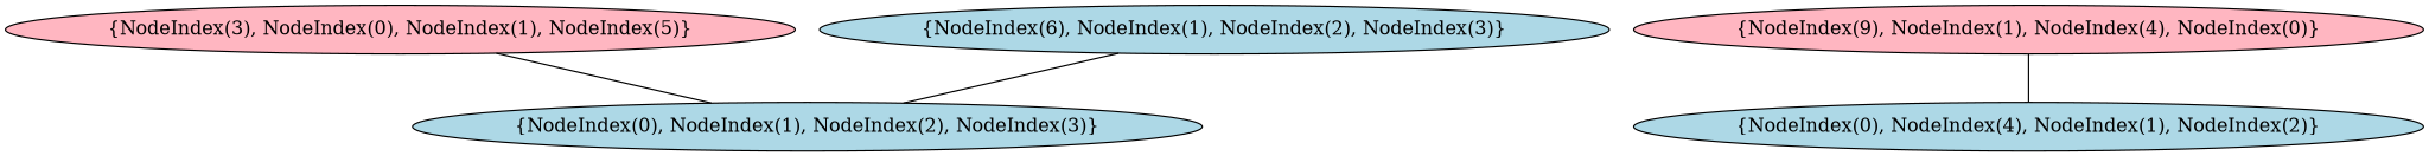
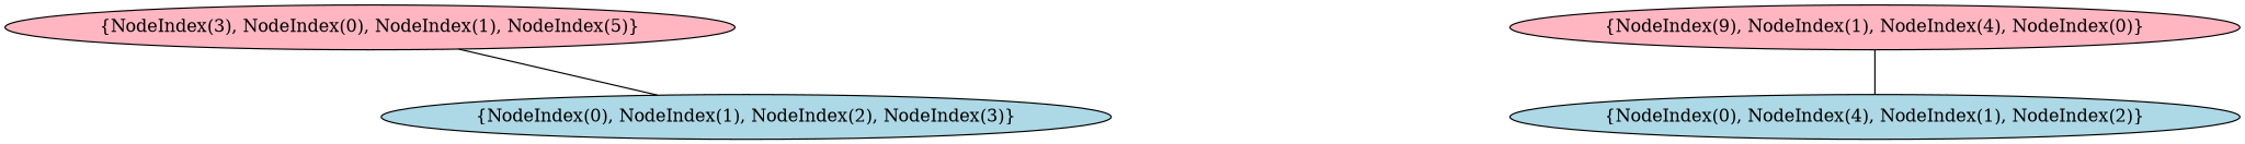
  graph {
    node [fillcolor=lightblue style=filled]
    n1 [label="{NodeIndex(0), NodeIndex(1), NodeIndex(2), NodeIndex(3)}"]
    n2 [label="{NodeIndex(0), NodeIndex(4), NodeIndex(1), NodeIndex(2)}"]
    n3 [fillcolor=lightpink label="{NodeIndex(9), NodeIndex(1), NodeIndex(4), NodeIndex(0)}"]
    n4 [fillcolor=lightpink label="{NodeIndex(3), NodeIndex(0), NodeIndex(1), NodeIndex(5)}"]
-   n5 [label="{NodeIndex(6), NodeIndex(1), NodeIndex(2), NodeIndex(3)}"]
    n3 -- n2
    n4 -- n1
-   n5 -- n1
  }
